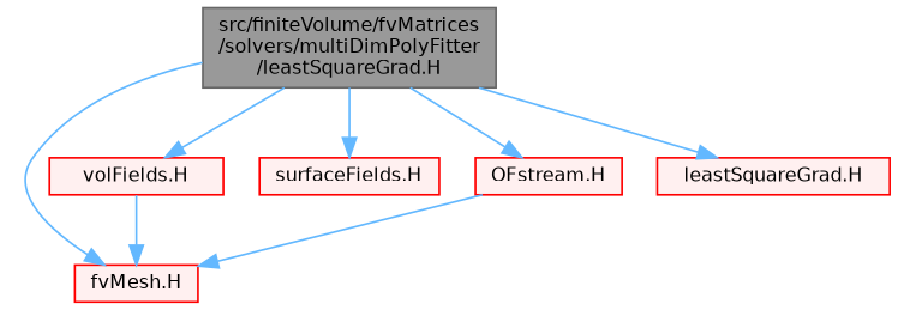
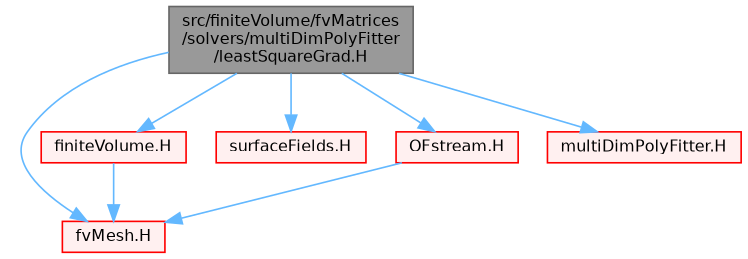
  digraph {
    node [color=red fillcolor="#FFF0F0" fontname=Helvetica fontsize=10 shape=box style=filled]
    edge [color=steelblue1 fontname=Helvetica fontsize=10 labelfontname=Helvetica labelfontsize=10 style=solid]
    n1 [color=gray40 fillcolor=grey60 fontcolor=black height=0.2 label="src/finiteVolume/fvMatrices\l/solvers/multiDimPolyFitter\l/leastSquareGrad.H" width=0.4]
    n2 [height=0.2 label="fvMesh.H" width=0.4]
-   n3 [height=0.2 label="volFields.H" width=0.4]
+   n3 [height=0.2 label="finiteVolume.H" width=0.4]
    n4 [height=0.2 label="surfaceFields.H" width=0.4]
    n5 [height=0.2 label="OFstream.H" width=0.4]
-   n6 [height=0.2 label="leastSquareGrad.H" width=0.4]
+   n6 [height=0.2 label="multiDimPolyFitter.H" width=0.4]
    n1 -> n2
    n1 -> n3
    n1 -> n4
    n1 -> n5
    n1 -> n6
    n3 -> n2
    n5 -> n2
  }
